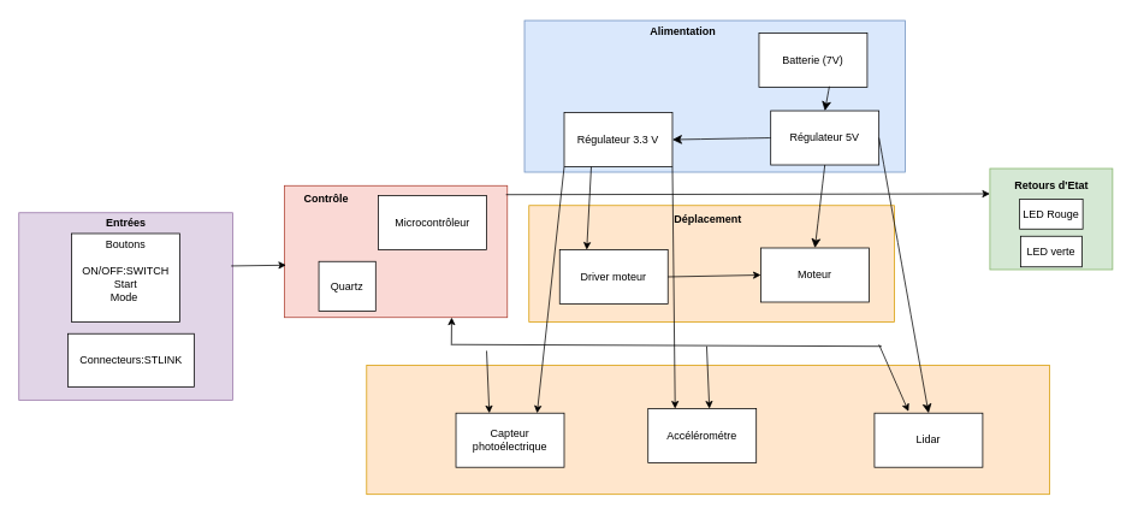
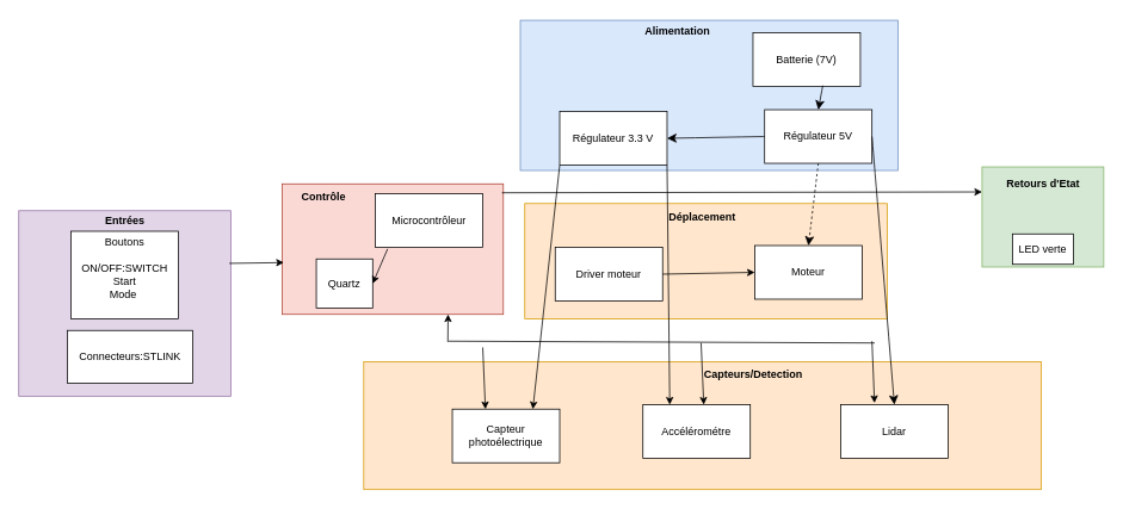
  <mxCell id="0" />
  <mxCell id="1" parent="0" />
  <mxCell id="2" value="" style="rounded=0;whiteSpace=wrap;html=1;fillColor=#e1d5e7;strokeColor=#9673a6;" vertex="1" parent="1"><mxGeometry x="20.5" y="235" width="237" height="207.5" as="geometry" /></mxCell>
  <mxCell id="3" value="" style="rounded=0;whiteSpace=wrap;html=1;fillColor=#ffe6cc;strokeColor=#d79b00;" vertex="1" parent="1"><mxGeometry x="586" y="227" width="405" height="129" as="geometry" /></mxCell>
  <mxCell id="4" value="" style="rounded=0;whiteSpace=wrap;html=1;fillColor=#fad9d5;strokeColor=#ae4132;" vertex="1" parent="1"><mxGeometry x="315" y="205" width="247" height="146" as="geometry" /></mxCell>
  <mxCell id="5" value="" style="rounded=0;whiteSpace=wrap;html=1;fillColor=#d5e8d4;strokeColor=#82b366;" vertex="1" parent="1"><mxGeometry x="1097" y="186" width="136" height="112" as="geometry" /></mxCell>
  <mxCell id="6" value="" style="rounded=0;whiteSpace=wrap;html=1;fillColor=#dae8fc;strokeColor=#6c8ebf;" vertex="1" parent="1"><mxGeometry x="581" y="22" width="422" height="168" as="geometry" /></mxCell>
  <mxCell id="7" value="" style="rounded=0;whiteSpace=wrap;html=1;fillColor=#ffe6cc;strokeColor=#d79b00;" vertex="1" parent="1"><mxGeometry x="406" y="404" width="757" height="143" as="geometry" /></mxCell>
  <mxCell id="8" value="Batterie (7V)" style="rounded=0;whiteSpace=wrap;html=1;" vertex="1" parent="1"><mxGeometry x="841" y="36" width="120" height="60" as="geometry" /></mxCell>
  <mxCell id="9" value="Moteur" style="rounded=0;whiteSpace=wrap;html=1;" vertex="1" parent="1"><mxGeometry x="843" y="274" width="120" height="60" as="geometry" /></mxCell>
  <mxCell id="10" value="Accélérométre" style="rounded=0;whiteSpace=wrap;html=1;" vertex="1" parent="1"><mxGeometry x="718" y="452" width="120" height="60" as="geometry" /></mxCell>
  <mxCell id="11" value="Régulateur 5V" style="rounded=0;whiteSpace=wrap;html=1;" vertex="1" parent="1"><mxGeometry x="854" y="122" width="120" height="60" as="geometry" /></mxCell>
  <mxCell id="12" value="Régulateur 3.3 V" style="rounded=0;whiteSpace=wrap;html=1;" vertex="1" parent="1"><mxGeometry x="625" y="124" width="120" height="60" as="geometry" /></mxCell>
  <mxCell id="13" value="Microcontrôleur" style="rounded=0;whiteSpace=wrap;html=1;" vertex="1" parent="1"><mxGeometry x="419" y="216" width="120" height="60" as="geometry" /></mxCell>
  <mxCell id="14" value="" style="endArrow=classic;html=1;rounded=0;fontSize=12;startSize=8;endSize=8;curved=1;entryX=0.5;entryY=0;entryDx=0;entryDy=0;exitX=0.65;exitY=0.983;exitDx=0;exitDy=0;exitPerimeter=0;" edge="1" parent="1" source="8" target="11"><mxGeometry width="50" height="50" relative="1" as="geometry"><mxPoint x="785" y="90" as="sourcePoint" /><mxPoint x="695" y="134" as="targetPoint" /></mxGeometry></mxCell>
  <mxCell id="15" value="" style="endArrow=classic;html=1;rounded=0;fontSize=12;startSize=8;endSize=8;curved=1;exitX=0;exitY=0.5;exitDx=0;exitDy=0;entryX=1;entryY=0.5;entryDx=0;entryDy=0;" edge="1" parent="1" source="11" target="12"><mxGeometry width="50" height="50" relative="1" as="geometry"><mxPoint x="815" y="433" as="sourcePoint" /><mxPoint x="865" y="383" as="targetPoint" /></mxGeometry></mxCell>
  <mxCell id="16" value="Capteur photoélectrique" style="rounded=0;whiteSpace=wrap;html=1;" vertex="1" parent="1"><mxGeometry x="505" y="457" width="120" height="60" as="geometry" /></mxCell>
- <mxCell id="17" value="Lidar" style="rounded=0;whiteSpace=wrap;html=1;" vertex="1" parent="1"><mxGeometry x="969" y="457" width="120" height="60" as="geometry" /></mxCell>
- <mxCell id="18" value="" style="endArrow=classic;html=1;rounded=0;fontSize=12;startSize=8;endSize=8;curved=1;exitX=0.5;exitY=1;exitDx=0;exitDy=0;entryX=0.5;entryY=0;entryDx=0;entryDy=0;" edge="1" parent="1" source="11" target="9"><mxGeometry width="50" height="50" relative="1" as="geometry"><mxPoint x="815" y="433" as="sourcePoint" /><mxPoint x="865" y="383" as="targetPoint" /></mxGeometry></mxCell>
+ <mxCell id="17" value="Lidar" style="rounded=0;whiteSpace=wrap;html=1;" vertex="1" parent="1"><mxGeometry x="939" y="452" width="120" height="60" as="geometry" /></mxCell>
+ <mxCell id="18" value="" style="endArrow=classic;html=1;rounded=0;fontSize=12;startSize=8;endSize=8;curved=1;exitX=0.5;exitY=1;exitDx=0;exitDy=0;entryX=0.5;entryY=0;entryDx=0;entryDy=0;dashed=1;" edge="1" parent="1" source="11" target="9"><mxGeometry width="50" height="50" relative="1" as="geometry"><mxPoint x="815" y="433" as="sourcePoint" /><mxPoint x="865" y="383" as="targetPoint" /></mxGeometry></mxCell>
  <mxCell id="19" value="" style="endArrow=classic;html=1;rounded=0;fontSize=12;startSize=8;endSize=8;curved=1;exitX=1;exitY=0.5;exitDx=0;exitDy=0;entryX=0.5;entryY=0;entryDx=0;entryDy=0;" edge="1" parent="1" source="11" target="17"><mxGeometry width="50" height="50" relative="1" as="geometry"><mxPoint x="815" y="433" as="sourcePoint" /><mxPoint x="865" y="383" as="targetPoint" /></mxGeometry></mxCell>
  <mxCell id="20" value="Driver moteur" style="rounded=0;whiteSpace=wrap;html=1;" vertex="1" parent="1"><mxGeometry x="620" y="276" width="120" height="60" as="geometry" /></mxCell>
  <mxCell id="21" value="" style="endArrow=classic;html=1;rounded=0;exitX=0;exitY=1;exitDx=0;exitDy=0;entryX=0.75;entryY=0;entryDx=0;entryDy=0;" edge="1" parent="1" source="12" target="16"><mxGeometry width="50" height="50" relative="1" as="geometry"><mxPoint x="763" y="342" as="sourcePoint" /><mxPoint x="813" y="292" as="targetPoint" /></mxGeometry></mxCell>
- <mxCell id="22" value="" style="endArrow=classic;html=1;rounded=0;entryX=0.25;entryY=0;entryDx=0;entryDy=0;exitX=0.25;exitY=1;exitDx=0;exitDy=0;" edge="1" parent="1" source="12" target="20"><mxGeometry width="50" height="50" relative="1" as="geometry"><mxPoint x="763" y="342" as="sourcePoint" /><mxPoint x="813" y="292" as="targetPoint" /></mxGeometry></mxCell>
  <mxCell id="23" value="" style="endArrow=classic;html=1;rounded=0;exitX=1;exitY=1;exitDx=0;exitDy=0;entryX=0.25;entryY=0;entryDx=0;entryDy=0;" edge="1" parent="1" source="12" target="10"><mxGeometry width="50" height="50" relative="1" as="geometry"><mxPoint x="763" y="342" as="sourcePoint" /><mxPoint x="813" y="292" as="targetPoint" /></mxGeometry></mxCell>
  <mxCell id="24" value="LED verte" style="rounded=0;whiteSpace=wrap;html=1;" vertex="1" parent="1"><mxGeometry x="1131" y="261" width="68" height="34" as="geometry" /></mxCell>
  <mxCell id="25" value="Quartz" style="rounded=0;whiteSpace=wrap;html=1;" vertex="1" parent="1"><mxGeometry x="353" y="289" width="63" height="55" as="geometry" /></mxCell>
+ <mxCell id="26" value="" style="endArrow=classic;html=1;rounded=0;exitX=0.114;exitY=1.029;exitDx=0;exitDy=0;exitPerimeter=0;entryX=1;entryY=0.5;entryDx=0;entryDy=0;" edge="1" parent="1" source="13" target="25"><mxGeometry width="50" height="50" relative="1" as="geometry"><mxPoint x="910" y="369" as="sourcePoint" /><mxPoint x="960" y="319" as="targetPoint" /></mxGeometry></mxCell>
  <mxCell id="27" value="" style="endArrow=classic;html=1;rounded=0;entryX=0.315;entryY=-0.031;entryDx=0;entryDy=0;entryPerimeter=0;" edge="1" parent="1" target="17"><mxGeometry width="50" height="50" relative="1" as="geometry"><mxPoint x="974" y="381" as="sourcePoint" /><mxPoint x="960" y="319" as="targetPoint" /></mxGeometry></mxCell>
  <mxCell id="28" value="" style="endArrow=classic;html=1;rounded=0;entryX=0.315;entryY=-0.031;entryDx=0;entryDy=0;entryPerimeter=0;" edge="1" parent="1"><mxGeometry width="50" height="50" relative="1" as="geometry"><mxPoint x="783" y="383" as="sourcePoint" /><mxPoint x="786" y="452" as="targetPoint" /></mxGeometry></mxCell>
  <mxCell id="29" value="" style="endArrow=classic;html=1;rounded=0;entryX=0.315;entryY=-0.031;entryDx=0;entryDy=0;entryPerimeter=0;" edge="1" parent="1"><mxGeometry width="50" height="50" relative="1" as="geometry"><mxPoint x="539" y="388" as="sourcePoint" /><mxPoint x="542" y="457" as="targetPoint" /></mxGeometry></mxCell>
  <mxCell id="30" value="" style="endArrow=none;html=1;rounded=0;" edge="1" parent="1"><mxGeometry width="50" height="50" relative="1" as="geometry"><mxPoint x="501" y="381" as="sourcePoint" /><mxPoint x="977" y="383" as="targetPoint" /></mxGeometry></mxCell>
  <mxCell id="31" value="" style="endArrow=classic;html=1;rounded=0;entryX=0.75;entryY=1;entryDx=0;entryDy=0;" edge="1" parent="1" target="4"><mxGeometry width="50" height="50" relative="1" as="geometry"><mxPoint x="500" y="382" as="sourcePoint" /><mxPoint x="960" y="319" as="targetPoint" /></mxGeometry></mxCell>
  <mxCell id="32" value="&lt;b&gt;Alimentation&lt;/b&gt;" style="text;strokeColor=none;align=center;fillColor=none;html=1;verticalAlign=middle;whiteSpace=wrap;rounded=0;" vertex="1" parent="1"><mxGeometry x="688" y="20" width="138" height="30" as="geometry" /></mxCell>
  <mxCell id="33" value="&lt;b&gt;Retours d'Etat&lt;/b&gt;" style="text;strokeColor=none;align=center;fillColor=none;html=1;verticalAlign=middle;whiteSpace=wrap;rounded=0;" vertex="1" parent="1"><mxGeometry x="1116.5" y="190" width="97" height="30" as="geometry" /></mxCell>
+ <mxCell id="34" value="&lt;b&gt;Capteurs/Detection&lt;/b&gt;" style="text;strokeColor=none;align=center;fillColor=none;html=1;verticalAlign=middle;whiteSpace=wrap;rounded=0;" vertex="1" parent="1"><mxGeometry x="793" y="404" width="97" height="30" as="geometry" /></mxCell>
  <mxCell id="35" value="&lt;b&gt;Contrôle&lt;/b&gt;" style="text;strokeColor=none;align=center;fillColor=none;html=1;verticalAlign=middle;whiteSpace=wrap;rounded=0;" vertex="1" parent="1"><mxGeometry x="313" y="205" width="97" height="30" as="geometry" /></mxCell>
  <mxCell id="36" value="&lt;b&gt;Déplacement&lt;/b&gt;" style="text;strokeColor=none;align=center;fillColor=none;html=1;verticalAlign=middle;whiteSpace=wrap;rounded=0;" vertex="1" parent="1"><mxGeometry x="736" y="227" width="97" height="30" as="geometry" /></mxCell>
  <mxCell id="37" value="Boutons&lt;div&gt;&lt;br&gt;&lt;div&gt;ON/OFF:SWITCH&lt;/div&gt;&lt;div&gt;Start&lt;/div&gt;&lt;div&gt;Mode&amp;nbsp;&lt;div&gt;&lt;br&gt;&lt;/div&gt;&lt;/div&gt;&lt;/div&gt;" style="rounded=0;whiteSpace=wrap;html=1;" vertex="1" parent="1"><mxGeometry x="79" y="258" width="120" height="98" as="geometry" /></mxCell>
  <mxCell id="38" value="&lt;div&gt;&lt;div&gt;&lt;div&gt;Connecteurs:STLINK&lt;/div&gt;&lt;/div&gt;&lt;/div&gt;" style="rounded=0;whiteSpace=wrap;html=1;" vertex="1" parent="1"><mxGeometry x="75" y="369" width="140" height="59" as="geometry" /></mxCell>
  <mxCell id="39" value="" style="endArrow=classic;html=1;rounded=0;exitX=0.993;exitY=0.284;exitDx=0;exitDy=0;exitPerimeter=0;entryX=0.007;entryY=0.603;entryDx=0;entryDy=0;entryPerimeter=0;" edge="1" parent="1" source="2" target="4"><mxGeometry width="50" height="50" relative="1" as="geometry"><mxPoint x="581" y="369" as="sourcePoint" /><mxPoint x="631" y="319" as="targetPoint" /></mxGeometry></mxCell>
  <mxCell id="40" value="" style="endArrow=classic;html=1;rounded=0;exitX=0.994;exitY=0.068;exitDx=0;exitDy=0;exitPerimeter=0;entryX=0;entryY=0.25;entryDx=0;entryDy=0;" edge="1" parent="1" source="4" target="5"><mxGeometry width="50" height="50" relative="1" as="geometry"><mxPoint x="539" y="254" as="sourcePoint" /><mxPoint x="1087" y="262" as="targetPoint" /></mxGeometry></mxCell>
- <mxCell id="41" value="LED Rouge" style="rounded=0;whiteSpace=wrap;html=1;" vertex="1" parent="1"><mxGeometry x="1130" y="220" width="70" height="33" as="geometry" /></mxCell>
  <mxCell id="42" value="" style="endArrow=classic;html=1;rounded=0;exitX=1;exitY=0.5;exitDx=0;exitDy=0;entryX=0;entryY=0.5;entryDx=0;entryDy=0;" edge="1" parent="1" source="20" target="9"><mxGeometry width="50" height="50" relative="1" as="geometry"><mxPoint x="757" y="328" as="sourcePoint" /><mxPoint x="807" y="278" as="targetPoint" /></mxGeometry></mxCell>
  <mxCell id="43" value="&lt;b&gt;Entrées&lt;/b&gt;" style="text;strokeColor=none;align=center;fillColor=none;html=1;verticalAlign=middle;whiteSpace=wrap;rounded=0;" vertex="1" parent="1"><mxGeometry x="90.5" y="231" width="97" height="30" as="geometry" /></mxCell>
